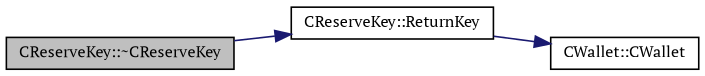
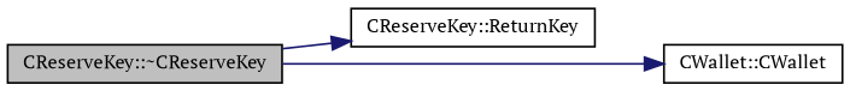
  digraph {
    fontname="PT Serif"
    rankdir=LR
    node [color=black fillcolor=white fontname="PT Serif" fontsize=10 shape=record style=filled]
    edge [color=midnightblue fontname="PT Serif" fontsize=10 labelfontname=Helvetica labelfontsize=10 style=solid]
    n1 [fillcolor=grey75 fontcolor=black height=0.2 label="CReserveKey::~CReserveKey" width=0.4]
    n2 [height=0.2 label="CReserveKey::ReturnKey" width=0.4]
    n3 [height=0.2 label="CWallet::CWallet" width=0.4]
    n1 -> n2
-   n2 -> n3
+   n1 -> n3
  }
